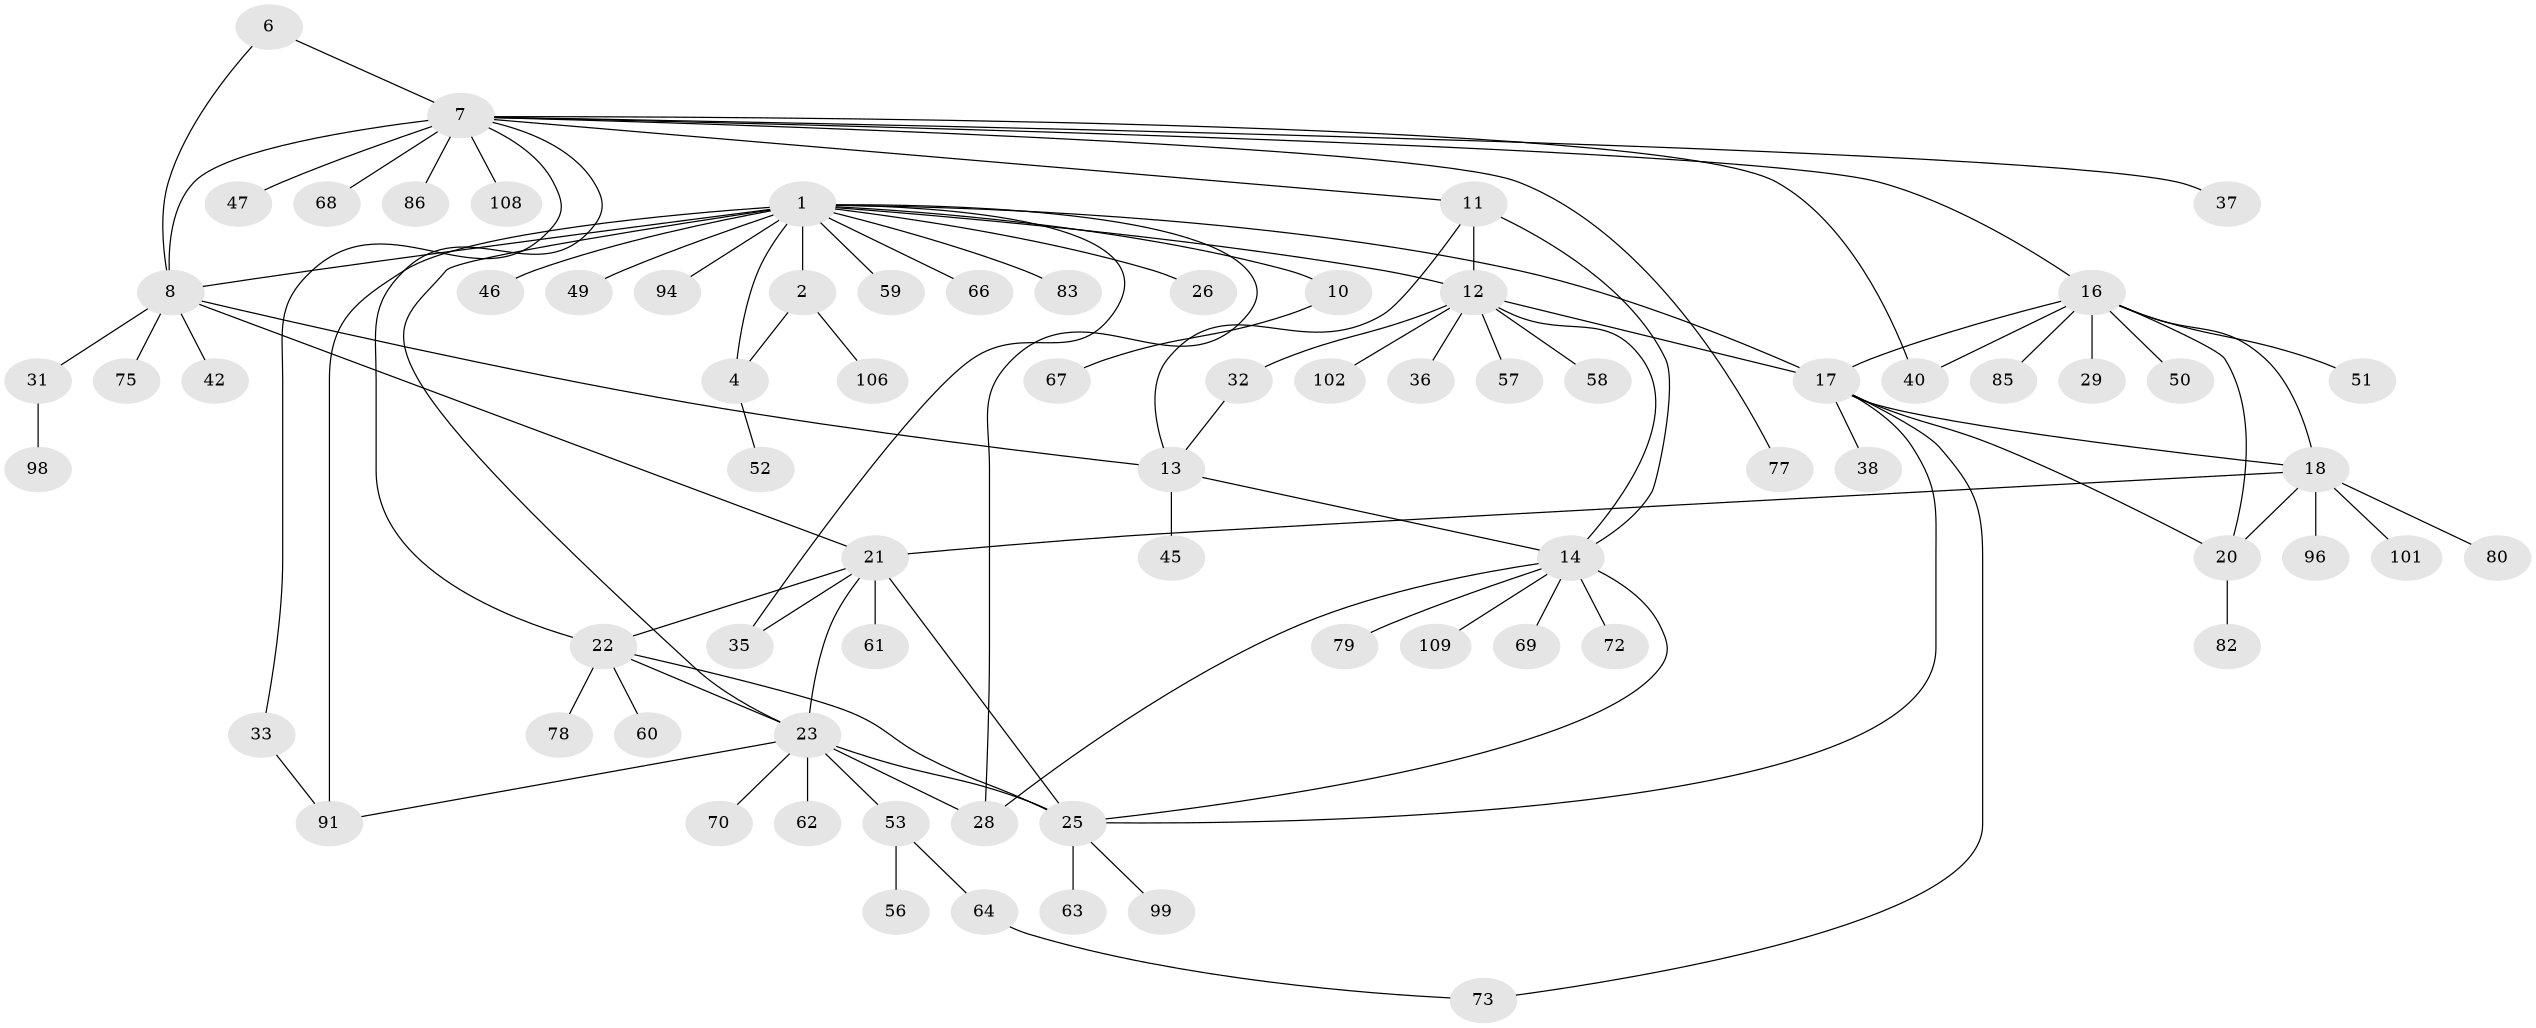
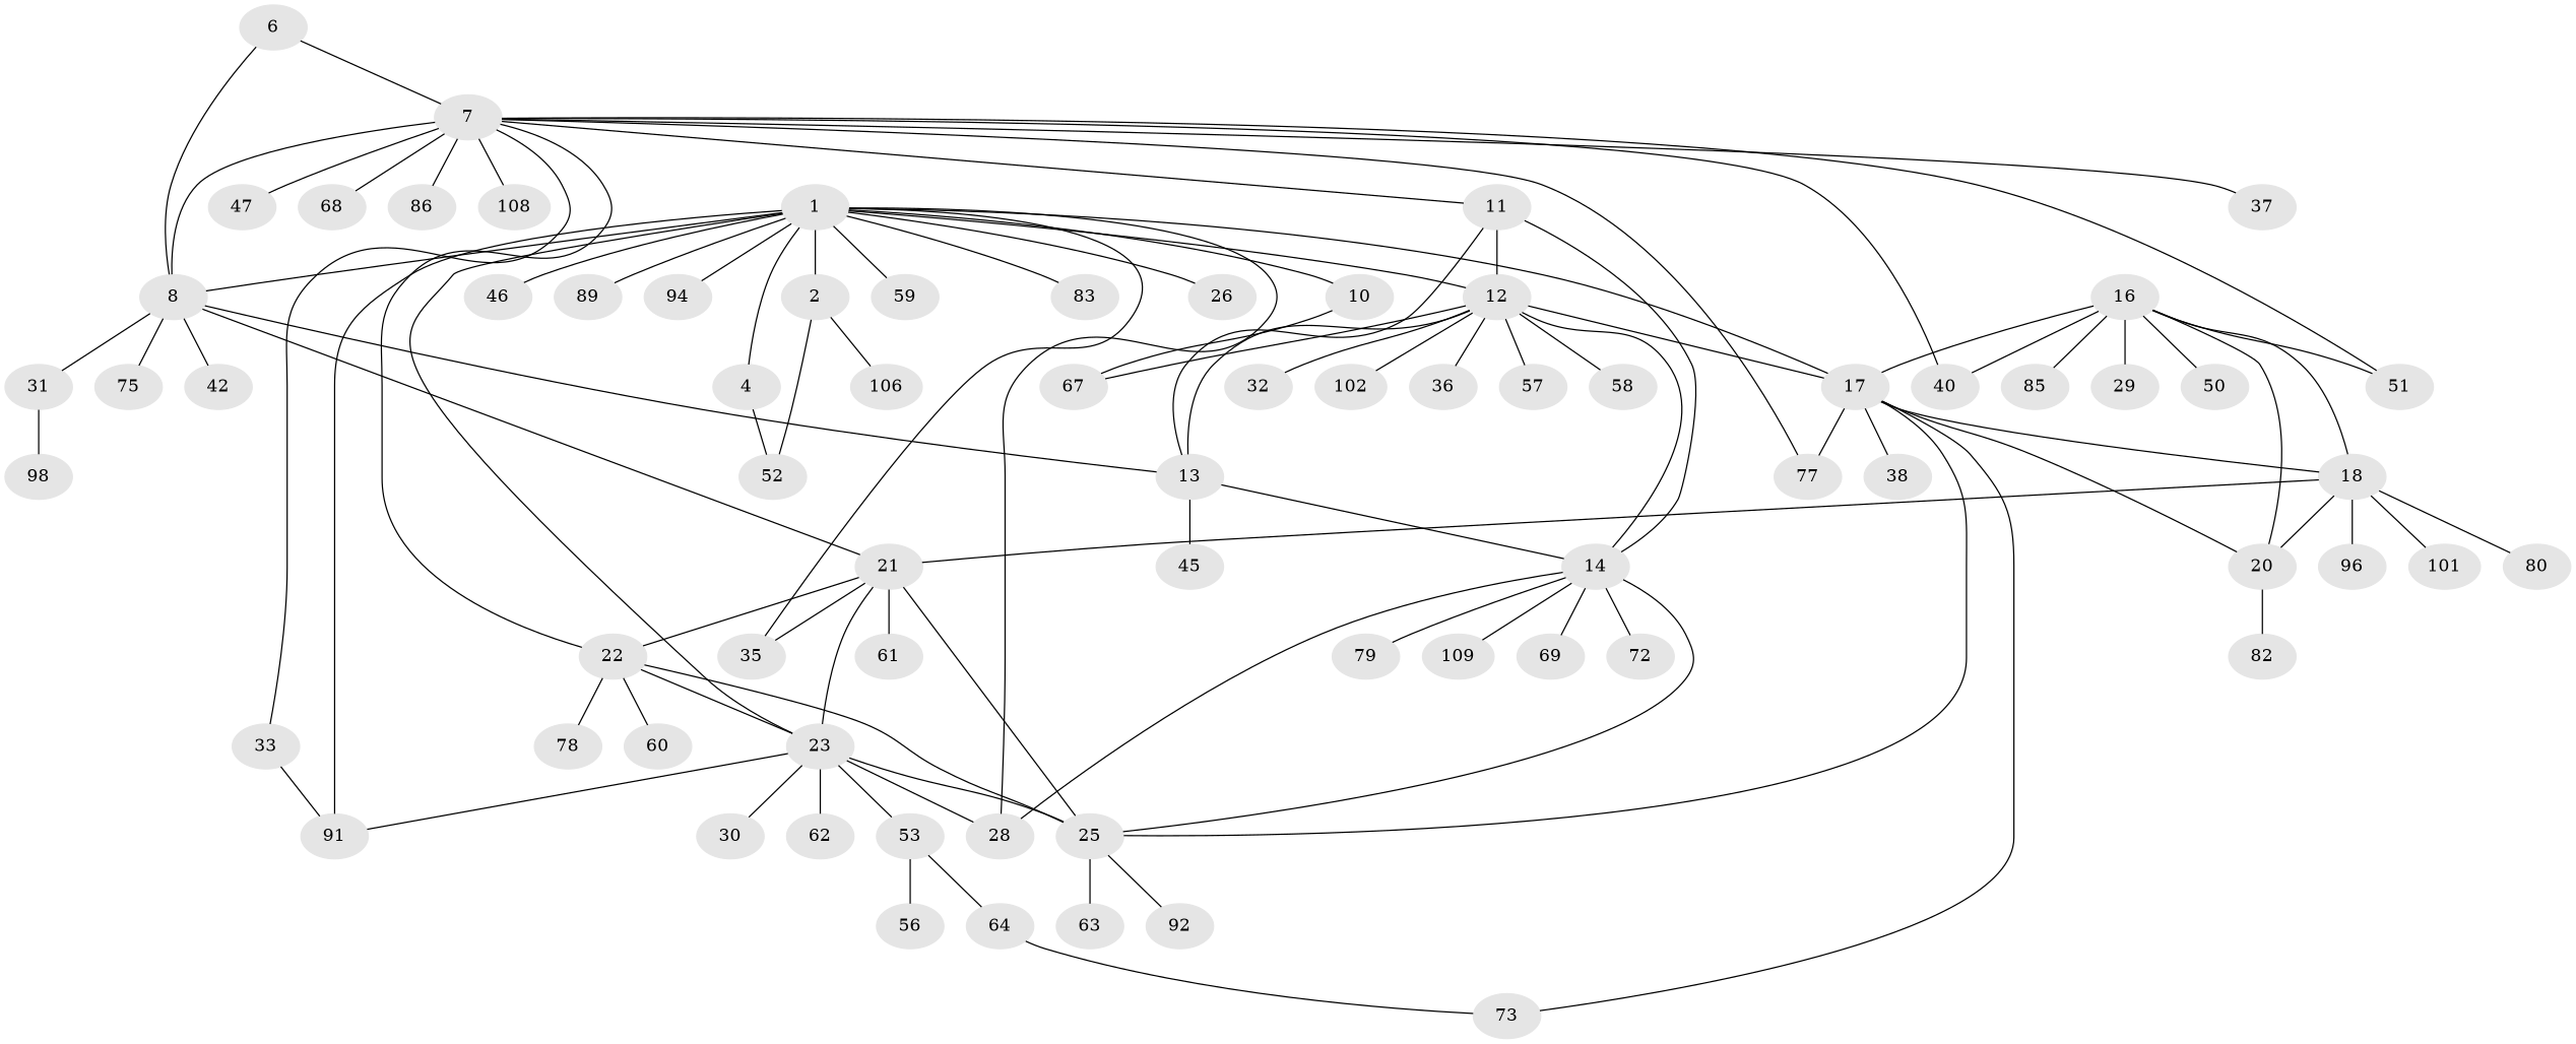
  graph {
    node [color=gray90 style=filled]
    1 [super="+3"]
    2 [super="+27"]
    4 [super="+55"]
    8 [super="+10"]
    12 [super="+15"]
    17 [super="+95"]
    23 [super="+24"]
    26 [super="+93"]
    28 [super="+99"]
    n10 [label=10]
    35 [super="+94"]
    46 [super="+90"]
-   49
+   49 [label=89]
    n14 [label=94]
    59
-   66
    83
    91 [super="+100"]
    106
    52
    13 [super="+34"]
    21 [super="+41"]
    31
    42
    75
    14 [super="+44"]
    32 [super="+104"]
    36
    57
    58
    67
    102
    77
    25 [super="+105"]
    18 [super="+76"]
    20 [super="+88"]
    38 [super="+97"]
    73
    53
    62
-   70
+   70 [label=30]
    7 [super="+9"]
    11 [super="+51"]
    16 [super="+19"]
    22 [super="+48"]
    33 [super="+84"]
    37
    40
    47
    68 [super="+107"]
    86
    108
    6
    29
    50
    n56 [label=51]
    85
    60
    78
    45
    61
    98
    69
    72
    79
    109
    63
-   92 [label=99]
+   92
    80
    96 [super="+103"]
    101
    82
    56 [super="+65"]
    64 [super="+89"]
    1 -- 2 [weight=2]
    1 -- 4 [weight=2]
    1 -- 8
    1 -- 12
    1 -- 17
    1 -- 23
    1 -- 26
    1 -- 28
    1 -- n10
    1 -- 35
    1 -- 46
    1 -- 49
    1 -- n14
    1 -- 59
-   1 -- 66
    1 -- 83
    1 -- 91
-   2 -- 4
+   2 -- 52
    2 -- 106
    4 -- 52
    8 -- 13
    8 -- 21
    8 -- 31
    8 -- 42
    8 -- 75
    12 -- 17
-   32 -- 13 [weight=2]
+   12 -- 13 [weight=2]
    12 -- 14 [weight=2]
    12 -- 32
    12 -- 36
    12 -- 57
    12 -- 58
+   12 -- 67
    12 -- 102
+   17 -- 77
    17 -- 25
    17 -- 18
    17 -- 20
    17 -- 38
    17 -- 73
    23 -- 28
    23 -- 91
    23 -- 25 [weight=2]
    23 -- 53
    23 -- 62
    23 -- 70
    n10 -- 67
    13 -- 14
    13 -- 45
    21 -- 23 [weight=2]
    21 -- 35
    21 -- 25
    21 -- 22
    21 -- 61
    31 -- 98
    14 -- 28
    14 -- 25
    14 -- 69
    14 -- 72
    14 -- 79
    14 -- 109
    25 -- 63
    25 -- 92
    18 -- 21
    18 -- 20
    18 -- 80
    18 -- 96
    18 -- 101
    20 -- 82
    53 -- 56
    53 -- 64
    7 -- 8 [weight=4]
    7 -- 77
    7 -- 11
-   7 -- 16
+   7 -- n56
    7 -- 22
    7 -- 33
    7 -- 37
    7 -- 40
    7 -- 47
    7 -- 68
    7 -- 86
    7 -- 108
    11 -- 12 [weight=2]
    11 -- 13
    11 -- 14
    16 -- 17 [weight=2]
    16 -- 18 [weight=2]
    16 -- 20 [weight=2]
    16 -- 40
    16 -- 29
    16 -- 50
    16 -- n56
    16 -- 85
    22 -- 23 [weight=2]
    22 -- 25
    22 -- 60
    22 -- 78
    33 -- 91
    6 -- 8 [weight=2]
    6 -- 7 [weight=2]
    64 -- 73
  }
